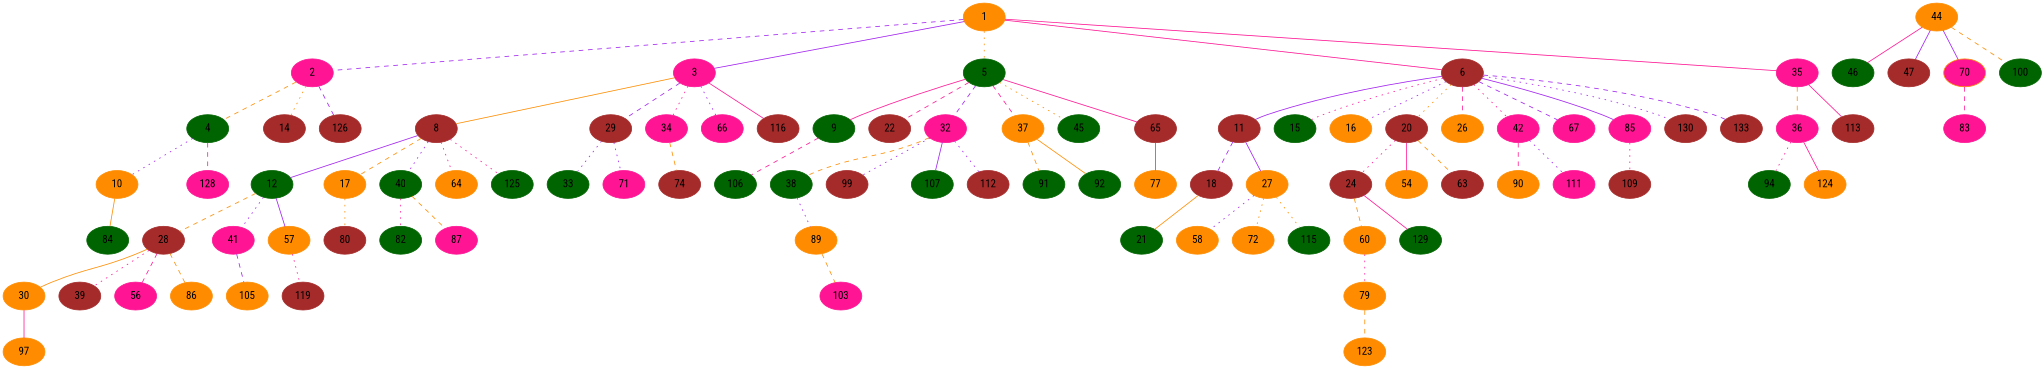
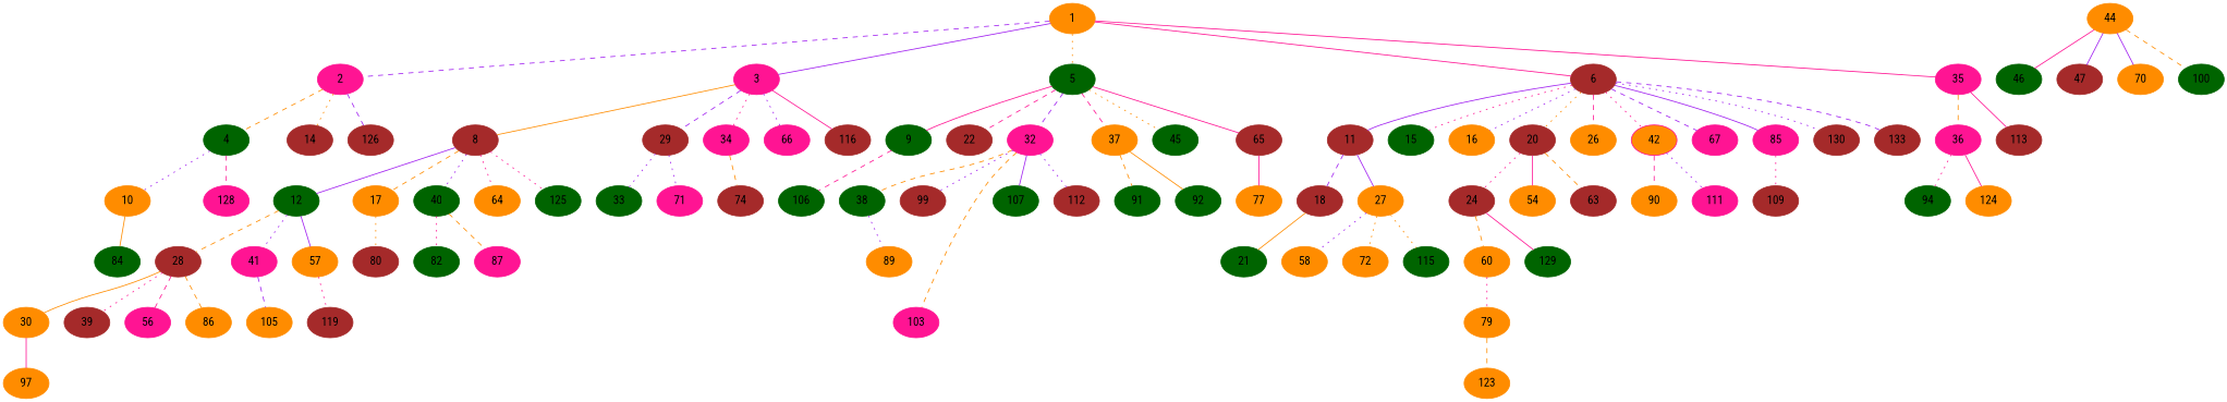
  graph {
    fontname="Roboto Condensed"
    node [color=brown fontname="Roboto Condensed" style=filled]
    edge [color=deeppink fontname="Roboto Condensed" style=dotted]
    2 [color=deeppink super="+98"]
    4 [color=darkgreen super="+31"]
    14
    126
    1 [color=darkorange]
    3 [color=deeppink super="+13"]
    5 [color=darkgreen super="+19"]
    6 [super="+7"]
    35 [color=deeppink super="+102"]
    8 [super="+23"]
    29 [super="+118"]
    34 [color=deeppink super="+50"]
    66 [color=deeppink]
    116
    9 [color=darkgreen super="+101"]
    22
    32 [color=deeppink super="+81"]
    37 [color=darkorange super="+73"]
    45 [color=darkgreen super="+120"]
    65 [super="+78"]
    11
    15 [color=darkgreen]
    16 [color=darkorange super="+48"]
    20 [super="+51"]
    26 [color=darkorange]
-   42 [color=deeppink super="+68"]
+   42 [color=deeppink super="+68" fillcolor=darkorange]
    67 [color=deeppink]
    85 [color=deeppink super="+96"]
    130
    133
    36 [color=deeppink super="+122"]
    113
    10 [color=darkorange super="+117"]
    128 [color=deeppink]
    44 [color=darkorange super="+121"]
    46 [color=darkgreen super="+88"]
    47 [super="+104"]
-   70 [color=darkorange fillcolor=deeppink]
+   70 [color=darkorange]
    100 [color=darkgreen]
    12 [color=darkgreen super="+55"]
    17 [color=darkorange]
    40 [color=darkgreen super="+75"]
    64 [color=darkorange]
    125 [color=darkgreen]
    33 [color=darkgreen]
    71 [color=deeppink super="+110"]
    74
    84 [color=darkgreen]
    106 [color=darkgreen]
    38 [color=darkgreen super="+59"]
    99
    103 [color=deeppink]
    107 [color=darkgreen]
    112
    91 [color=darkgreen]
    92 [color=darkgreen]
    77 [color=darkorange super="+89"]
    18
    27 [color=darkorange super="+53"]
    24 [super="+25"]
    54 [color=darkorange]
    63
    90 [color=darkorange]
    111 [color=deeppink super="+131"]
    109
    28 [super="+108"]
    41 [color=deeppink super="+52"]
    57 [color=darkorange super="+61"]
    80
    82 [color=darkgreen]
    87 [color=deeppink]
    21 [color=darkgreen super="+43"]
    58 [color=darkorange]
    72 [color=darkorange]
    115 [color=darkgreen]
    30 [color=darkorange super="+69"]
    39 [super="+62"]
    56 [color=deeppink super="+123"]
    86 [color=darkorange]
    105 [color=darkorange]
    119
    60 [color=darkorange]
    129 [color=darkgreen]
    79 [color=darkorange super="+93"]
    97 [color=darkorange]
    n86 [color=darkorange label=89 super="+76"]
    94 [color=darkgreen super="+114"]
    124 [color=darkorange super="+132"]
-   83 [color=deeppink super="+95"]
    n90 [color=darkorange label=123]
    2 -- 4 [color=darkorange style=dashed]
    2 -- 14 [color=darkorange]
    2 -- 126 [color=purple style=dashed]
    4 -- 10 [color=purple]
    4 -- 128 [style=dashed]
    1 -- 2 [color=purple style=dashed]
    1 -- 3 [color=purple style=solid]
    1 -- 5 [color=darkorange]
    1 -- 6 [style=solid]
    1 -- 35 [style=solid]
    3 -- 8 [color=darkorange style=solid]
    3 -- 29 [color=purple style=dashed]
    3 -- 34
    3 -- 66 [color=purple]
    3 -- 116 [style=solid]
    5 -- 9 [style=solid]
    5 -- 22 [style=dashed]
    5 -- 32 [color=purple style=dashed]
    5 -- 37 [style=dashed]
    5 -- 45 [color=darkorange]
    5 -- 65 [style=solid]
    6 -- 11 [color=purple style=solid]
    6 -- 15
    6 -- 16 [color=purple]
    6 -- 20 [color=darkorange]
    6 -- 26 [style=dashed]
    6 -- 42
    6 -- 67 [color=purple style=dashed]
    6 -- 85 [color=purple style=solid]
    6 -- 130 [color=purple]
    6 -- 133 [color=purple style=dashed]
    35 -- 36 [color=darkorange style=dashed]
    35 -- 113 [style=solid]
    8 -- 12 [color=purple style=solid]
    8 -- 17 [color=darkorange style=dashed]
    8 -- 40 [color=purple]
    8 -- 64
    8 -- 125
    29 -- 33 [color=purple]
    29 -- 71 [color=purple]
    34 -- 74 [color=darkorange style=dashed]
    9 -- 106 [style=dashed]
    32 -- 38 [color=darkorange style=dashed]
    32 -- 99 [color=purple]
-   n86 -- 103 [color=darkorange style=dashed]
+   32 -- 103 [color=darkorange style=dashed]
    32 -- 107 [color=purple style=solid]
    32 -- 112 [color=purple]
    37 -- 91 [color=darkorange style=dashed]
    37 -- 92 [color=darkorange style=solid]
    65 -- 77 [style=solid]
    11 -- 18 [color=purple style=dashed]
    11 -- 27 [color=purple style=solid]
    20 -- 24
    20 -- 54 [style=solid]
    20 -- 63 [color=darkorange style=dashed]
    42 -- 90 [style=dashed]
    42 -- 111 [color=purple]
    85 -- 109
    36 -- 94
    36 -- 124 [style=solid]
    10 -- 84 [color=darkorange style=solid]
    44 -- 46 [style=solid]
    44 -- 47 [color=purple style=solid]
    44 -- 70 [color=purple style=solid]
    44 -- 100 [color=darkorange style=dashed]
-   70 -- 83 [style=dashed]
    12 -- 28 [color=darkorange style=dashed]
    12 -- 41 [color=purple]
    12 -- 57 [color=purple style=solid]
    17 -- 80 [color=darkorange]
    40 -- 82
    40 -- 87 [color=darkorange style=dashed]
    38 -- n86 [color=purple]
    18 -- 21 [color=darkorange style=solid]
    27 -- 58 [color=purple]
    27 -- 72 [color=darkorange]
    27 -- 115 [color=darkorange]
    24 -- 60 [color=darkorange style=dashed]
    24 -- 129 [style=solid]
    28 -- 30 [color=darkorange style=solid]
    28 -- 39
    28 -- 56 [style=dashed]
    28 -- 86 [color=darkorange style=dashed]
    41 -- 105 [color=purple style=dashed]
    57 -- 119
    30 -- 97 [style=solid]
    60 -- 79
    79 -- n90 [color=darkorange style=dashed]
  }
